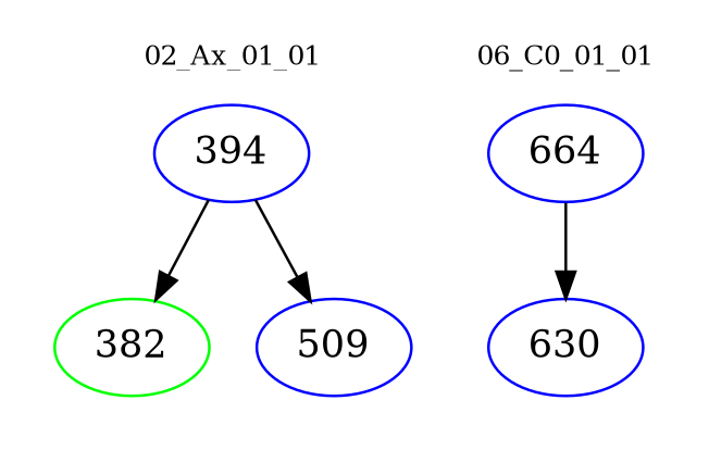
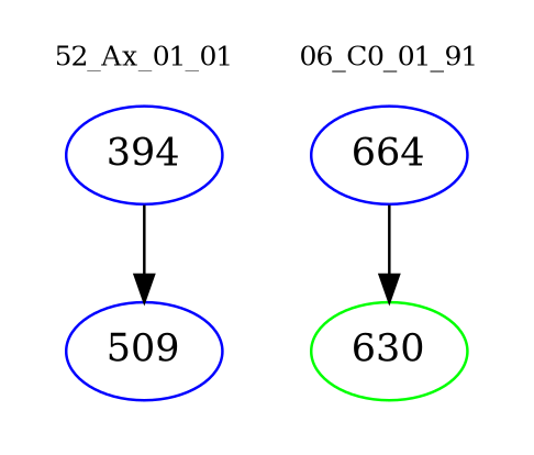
  digraph {
    node [color=blue]
    edge [color=black]
    n1 [label=394]
-   n2 [color=green label=382]
    n3 [label=509]
    n4 [label=664]
-   n5 [label=630]
+   n5 [color=green label=630]
    subgraph cluster_1 {
      color=white
      fontsize=10
-     label="02_Ax_01_01"
+     label="52_Ax_01_01"
      n1
-     n2
      n3
    }
    subgraph cluster_2 {
      color=white
      fontsize=10
-     label="06_C0_01_01"
+     label="06_C0_01_91"
      n4
      n5
    }
-   n1 -> n2
    n1 -> n3
    n4 -> n5
  }
